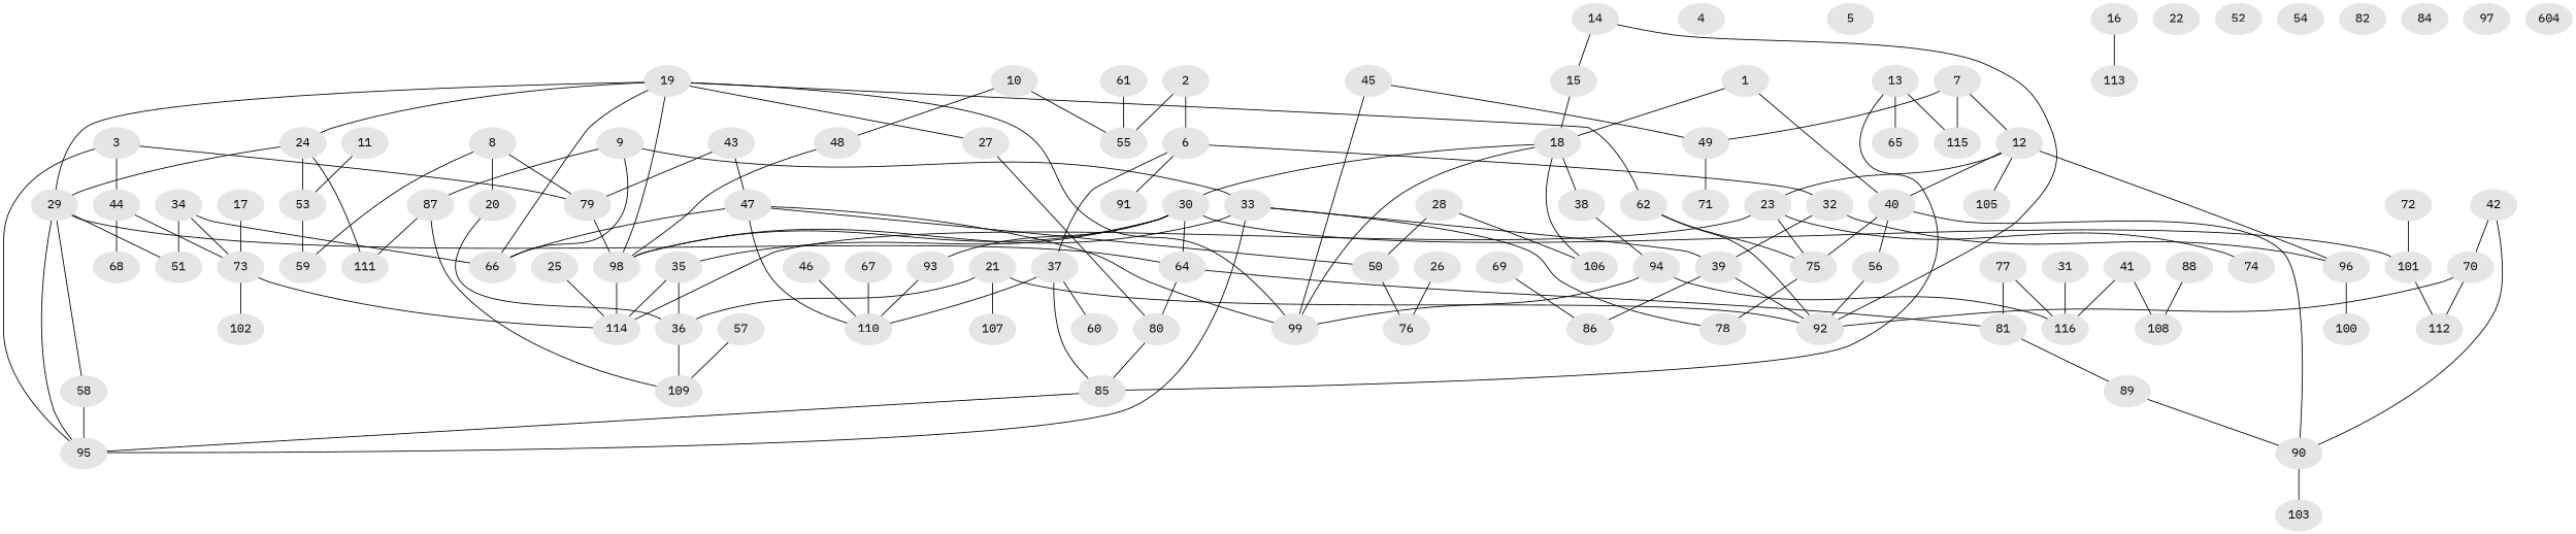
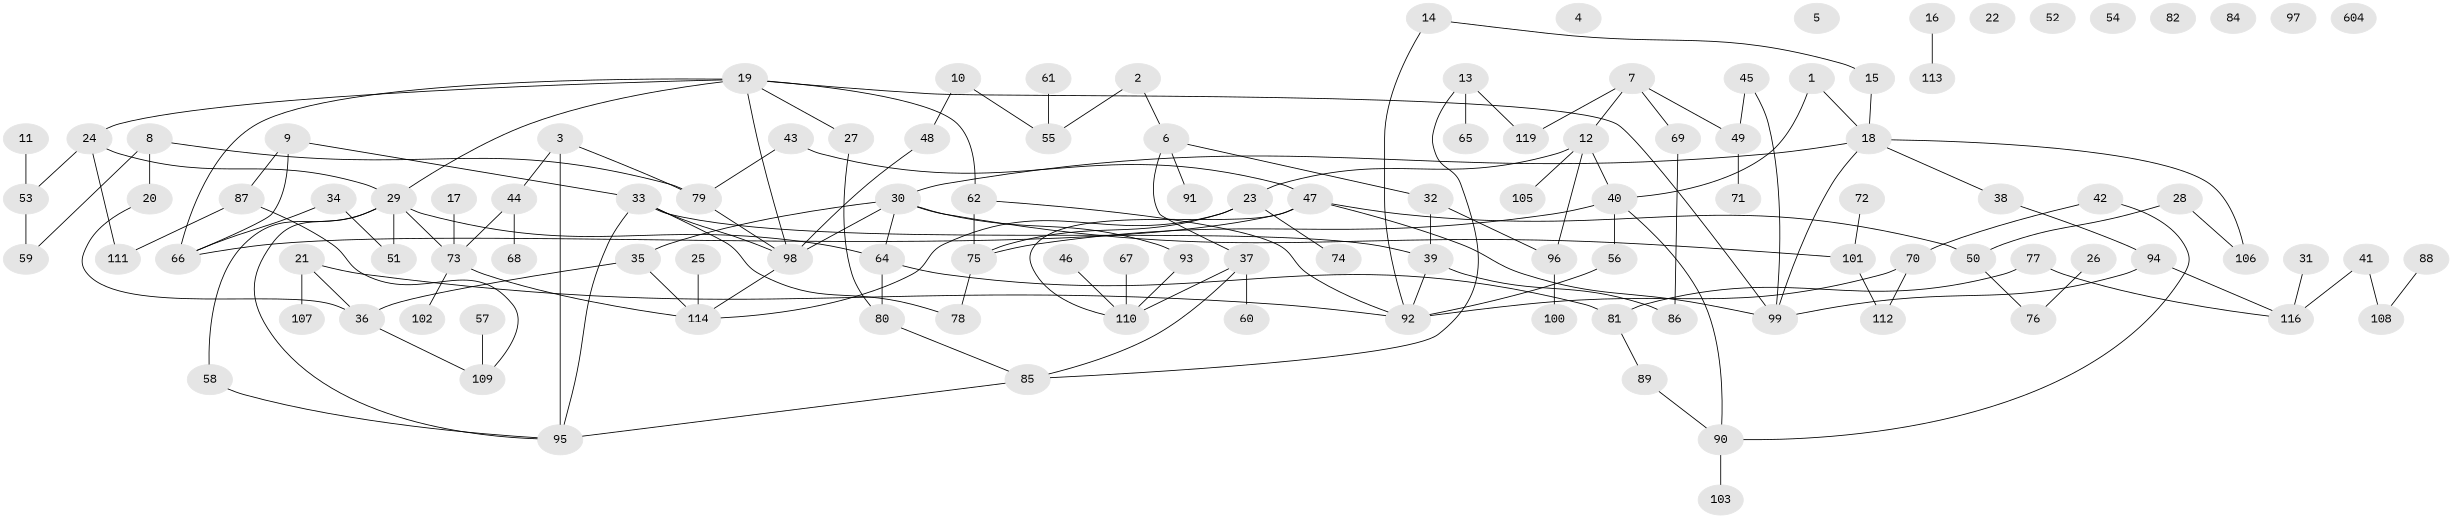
  graph {
    fontname="IBM Plex Mono"
    node [color=gray90 fontname="IBM Plex Mono" style=filled]
    edge [fontname="IBM Plex Mono"]
    1
    18
    40
    30
    38
    99
    106
    75
    56
    90
    2
    6
    55
    32
    37
    91
    3
    44
    79
    95
    73
    68
    98
    4
    5
    96
    39
    85
    60
    110
    7
    12
    49
    69
-   115
+   115 [label=119]
    23
    105
    71
    86
    8
    20
    59
    36
    9
    33
    87
    66
    78
    111
    109
    10
    48
    11
    53
    74
    114
    100
    13
    65
    14
    15
    92
    16
    113
    17
    102
    64
    35
    93
    101
    94
    19
    24
    27
    29
    62
    80
    51
    58
    21
    107
    22
    25
    26
    76
    28
    50
    81
    112
    31
    116
    89
    34
    103
    41
    108
    42
    70
    43
    47
    45
    46
    52
    54
    57
    61
    67
    72
    77
    82
    84
    88
    97
    n114 [label=604]
    1 -- 18
    1 -- 40
    18 -- 30
    18 -- 38
    18 -- 99
    18 -- 106
    40 -- 75
    40 -- 56
    40 -- 90
    30 -- 98
    30 -- 64
    30 -- 35
    30 -- 93
    30 -- 101
    38 -- 94
    75 -- 78
    56 -- 92
    90 -- 103
    2 -- 6
    2 -- 55
    6 -- 32
    6 -- 37
    6 -- 91
    32 -- 96
    32 -- 39
    37 -- 85
    37 -- 60
    37 -- 110
    3 -- 44
    3 -- 79
    3 -- 95
    44 -- 73
    44 -- 68
    79 -- 98
    73 -- 114
    73 -- 102
    98 -- 114
    96 -- 100
    39 -- 86
    39 -- 92
    85 -- 95
    7 -- 12
    7 -- 49
+   7 -- 69
    7 -- 115
    12 -- 40
    12 -- 96
    12 -- 23
    12 -- 105
    49 -- 71
    69 -- 86
    23 -- 75
    23 -- 74
    23 -- 114
    8 -- 79
    8 -- 20
    8 -- 59
    20 -- 36
    36 -- 109
    9 -- 33
    9 -- 87
    9 -- 66
    33 -- 95
    33 -- 98
    33 -- 39
    33 -- 78
    87 -- 111
    87 -- 109
    10 -- 55
    10 -- 48
    48 -- 98
    11 -- 53
    53 -- 59
    13 -- 85
    13 -- 115
    13 -- 65
    14 -- 15
    14 -- 92
    15 -- 18
    16 -- 113
    17 -- 73
    64 -- 80
    64 -- 81
    35 -- 36
    35 -- 114
    93 -- 110
    101 -- 112
    94 -- 99
    94 -- 116
    19 -- 99
    19 -- 98
    19 -- 66
    19 -- 24
    19 -- 27
    19 -- 29
    19 -- 62
    24 -- 111
    24 -- 53
    24 -- 29
    27 -- 80
    29 -- 95
-   34 -- 73
+   29 -- 73
    29 -- 64
    29 -- 51
    29 -- 58
    62 -- 75
    62 -- 92
    80 -- 85
    58 -- 95
    21 -- 36
    21 -- 92
    21 -- 107
    25 -- 114
    26 -- 76
    28 -- 106
    28 -- 50
    50 -- 76
    81 -- 89
    31 -- 116
    89 -- 90
    34 -- 66
    34 -- 51
    41 -- 116
    41 -- 108
    42 -- 90
    42 -- 70
    70 -- 92
    70 -- 112
    43 -- 79
    43 -- 47
    47 -- 99
    47 -- 110
    47 -- 66
    47 -- 50
    45 -- 99
    45 -- 49
    46 -- 110
    57 -- 109
    61 -- 55
    67 -- 110
    72 -- 101
    77 -- 81
    77 -- 116
    88 -- 108
  }
